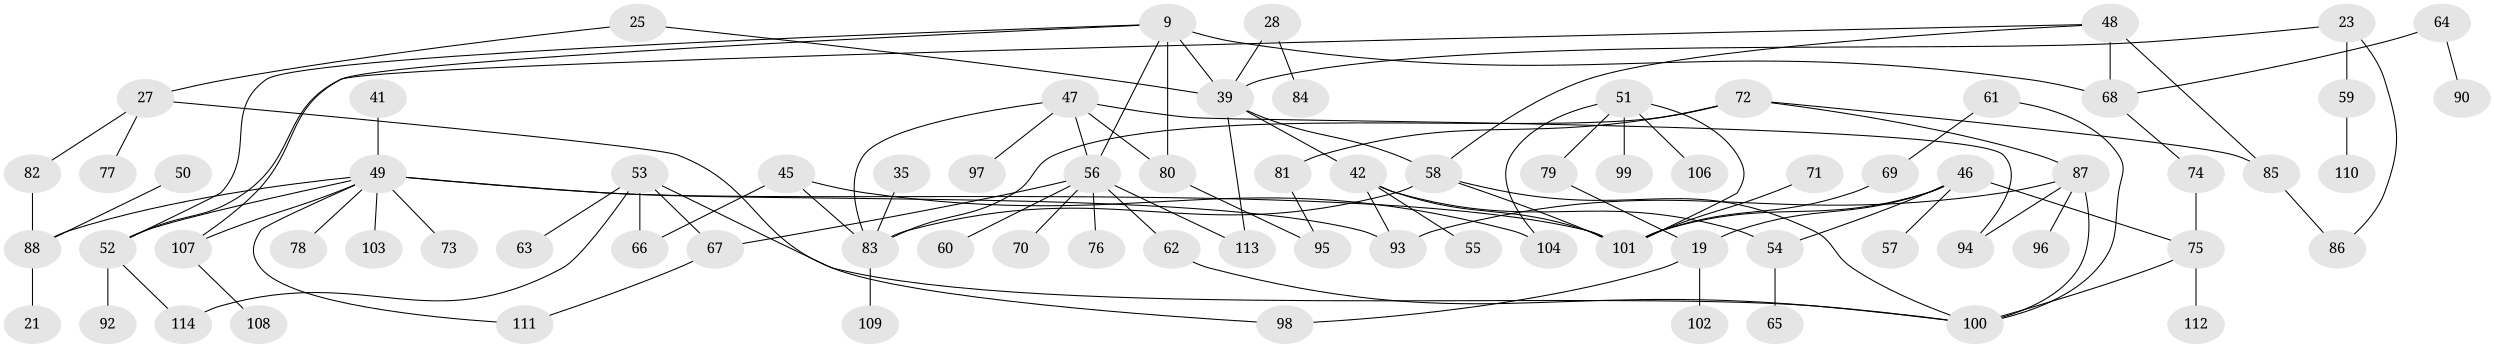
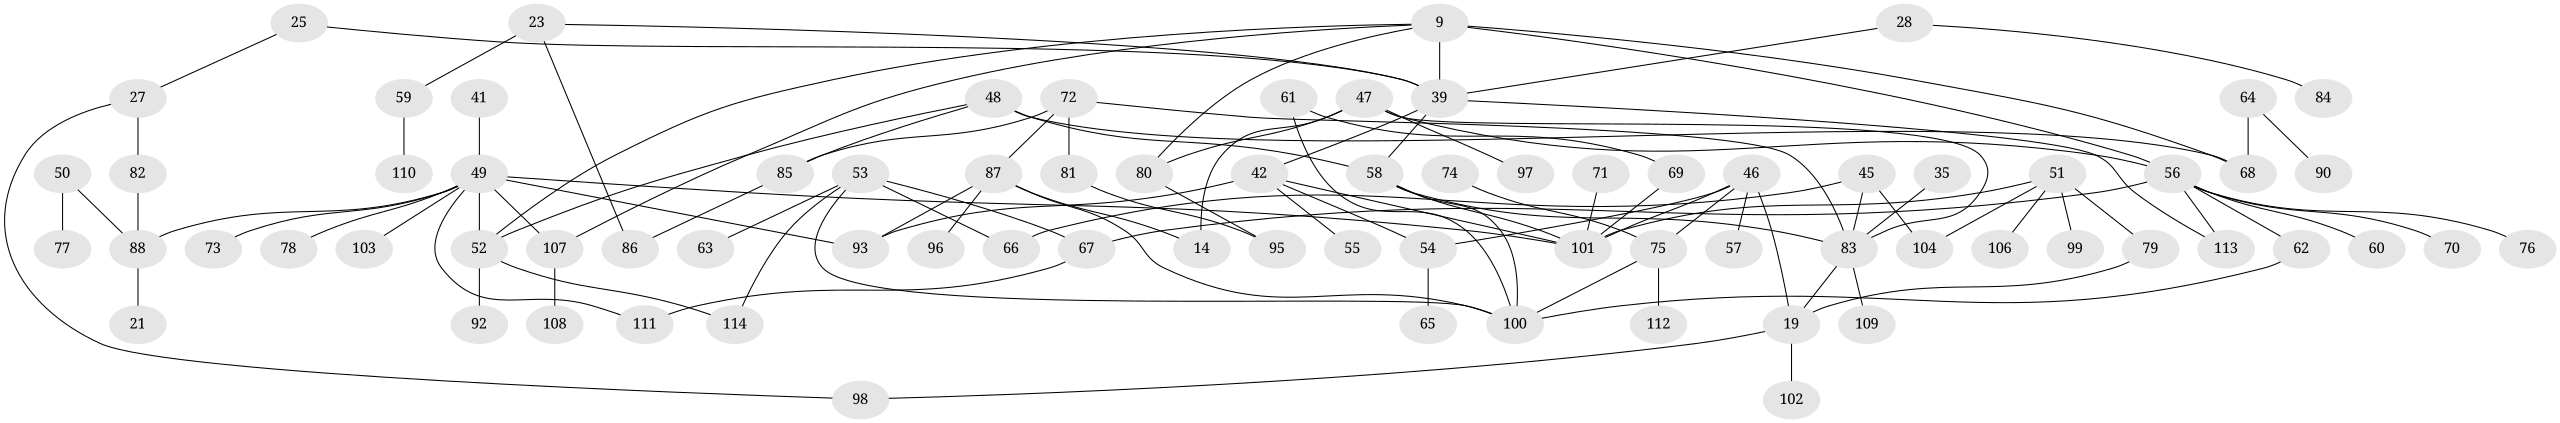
  graph {
    fontname="Noto Serif"
    node [color=gray90 fontname="Noto Serif" style=filled]
    edge [fontname="Noto Serif"]
    39 [super="+6"]
    42 [super="+36"]
    58 [super="+1+12"]
    113
    9
    52 [super="+22"]
    56 [super="+21"]
    68 [super="+38"]
    80 [super="+13"]
    107 [super="+18"]
    92
    114
    67
    60
    62
    70
    76
    74
    95
    108
    23
    59
    86
    110
    93 [super="+34"]
    87
-   94
+   94 [label=14]
    100 [super="+26+37"]
    96
    25
    27
    77
    82
    98
    88 [super="+17"]
    28
    84
    83 [super="+31+32+40"]
    n39 [label=19 super="+20"]
    109
    35
    54
    55
    101 [super="+5+43"]
    49 [super="+4+8+7+29"]
    73
    78
    103
    111
    41
    65
    45
    66
    104
    46 [super="+15"]
    57
    75 [super="+16+30"]
    112
    102
    47
    97
    48
    85
    n64 [label=21]
    50
    51 [super="+44"]
    79 [super="+33"]
    99
    106
    53
    63
    61
    69
    64
    90
    71
    72
    81
    39 -- 42
    39 -- 58
    39 -- 113
    42 -- 93
    42 -- 54
    42 -- 55
    42 -- 101
    58 -- 100
    58 -- 83
    58 -- 101
    9 -- 39 [weight=2]
    9 -- 52
    9 -- 56
    9 -- 68
    9 -- 80
    9 -- 107
    52 -- 92
    52 -- 114
    56 -- 113
    56 -- 67
    56 -- 60
    56 -- 62
    56 -- 70
    56 -- 76
-   68 -- 74
    80 -- 95
    107 -- 108
    67 -- 111
    62 -- 100
    74 -- 75
    23 -- 39
    23 -- 59
    23 -- 86
    59 -- 110
    87 -- 93
    87 -- 94
    87 -- 100
    87 -- 96
    25 -- 39
    25 -- 27
-   27 -- 77
+   50 -- 77
    27 -- 82
    27 -- 98
    82 -- 88
    88 -- n64
    28 -- 39
    28 -- 84
+   83 -- n39
    83 -- 109
    n39 -- 98
    n39 -- 102
    35 -- 83
    54 -- 65
    49 -- 52
    49 -- 107
    49 -- 93
    49 -- 88
    49 -- 101 [weight=3]
    49 -- 73
    49 -- 78
    49 -- 103
    49 -- 111
    41 -- 49
    45 -- 83
    45 -- 66
    45 -- 104
    46 -- n39
    46 -- 54
    46 -- 101 [weight=3]
    46 -- 57
    46 -- 75
    75 -- 100
    75 -- 112
    47 -- 56
    47 -- 80
    47 -- 94
    47 -- 83
    47 -- 97
    48 -- 58
    48 -- 52
    48 -- 68 [weight=2]
    48 -- 85
    85 -- 86
    50 -- 88
    51 -- 101
    51 -- 104
    51 -- 79
    51 -- 99
    51 -- 106
    79 -- n39
    53 -- 114
    53 -- 67
    53 -- 100
    53 -- 66
    53 -- 63
    61 -- 100
    61 -- 69
    69 -- 101
    64 -- 68
    64 -- 90
    71 -- 101
    72 -- 87
    72 -- 83
    72 -- 85
    72 -- 81
    81 -- 95
  }
